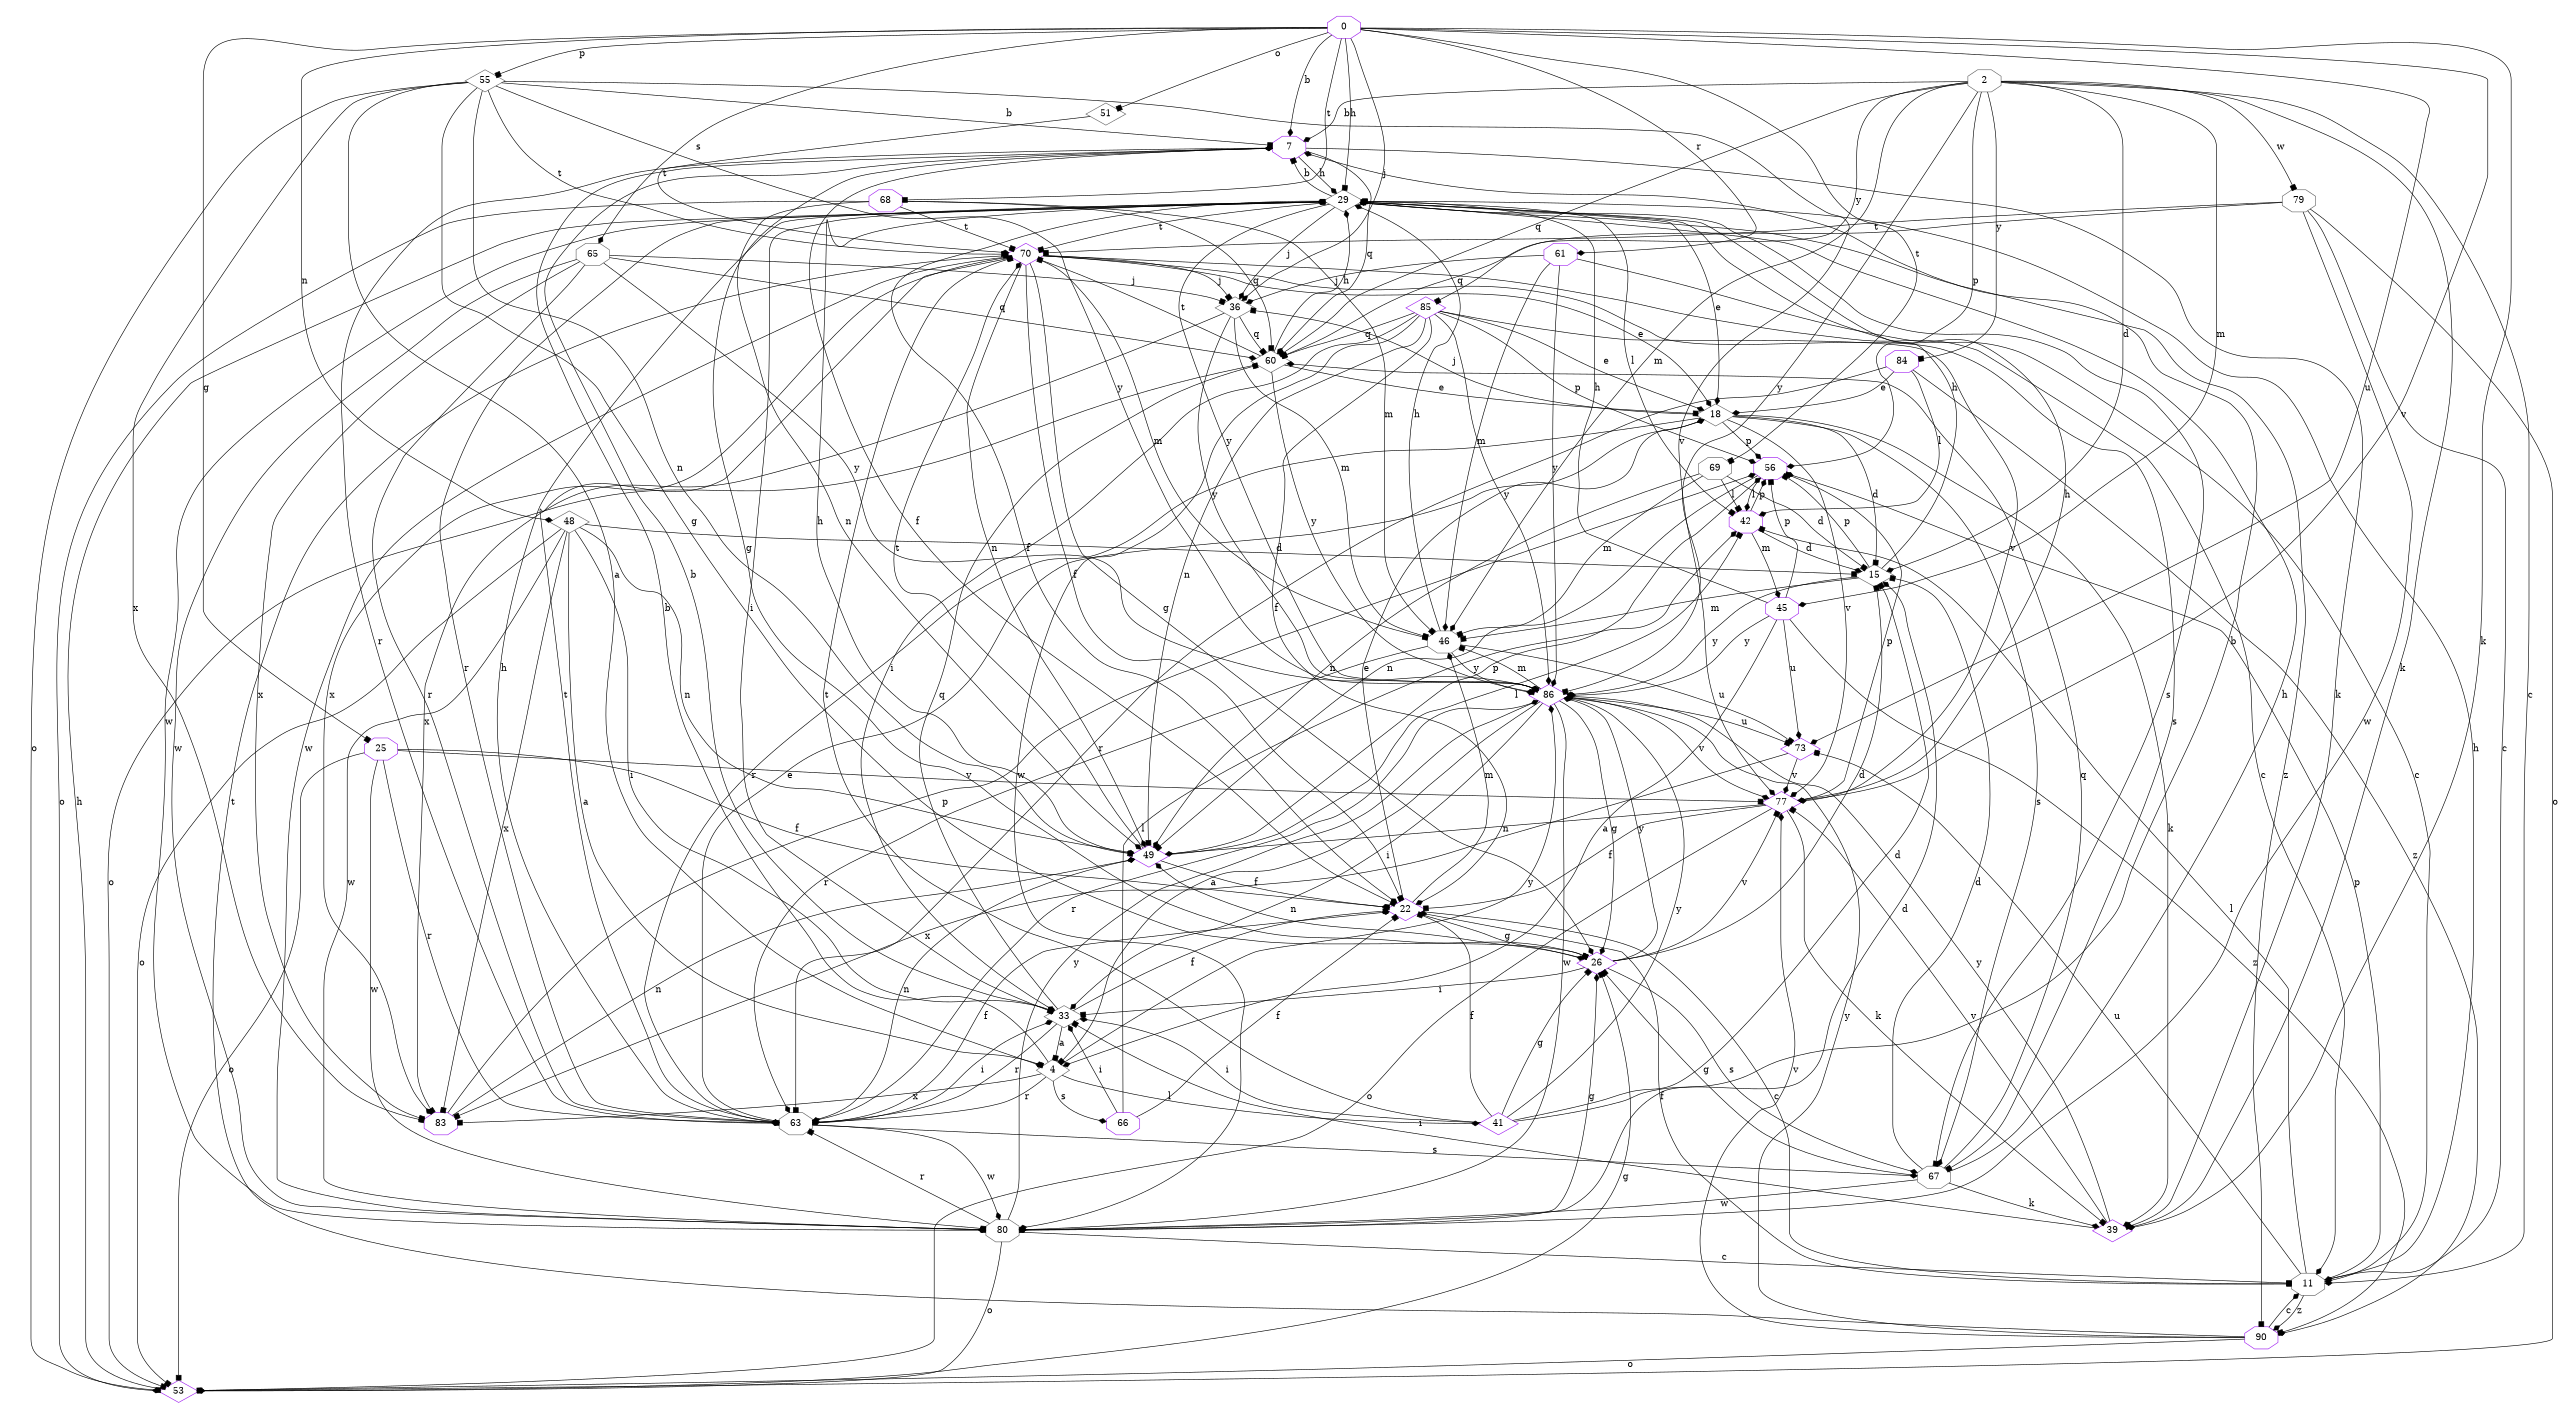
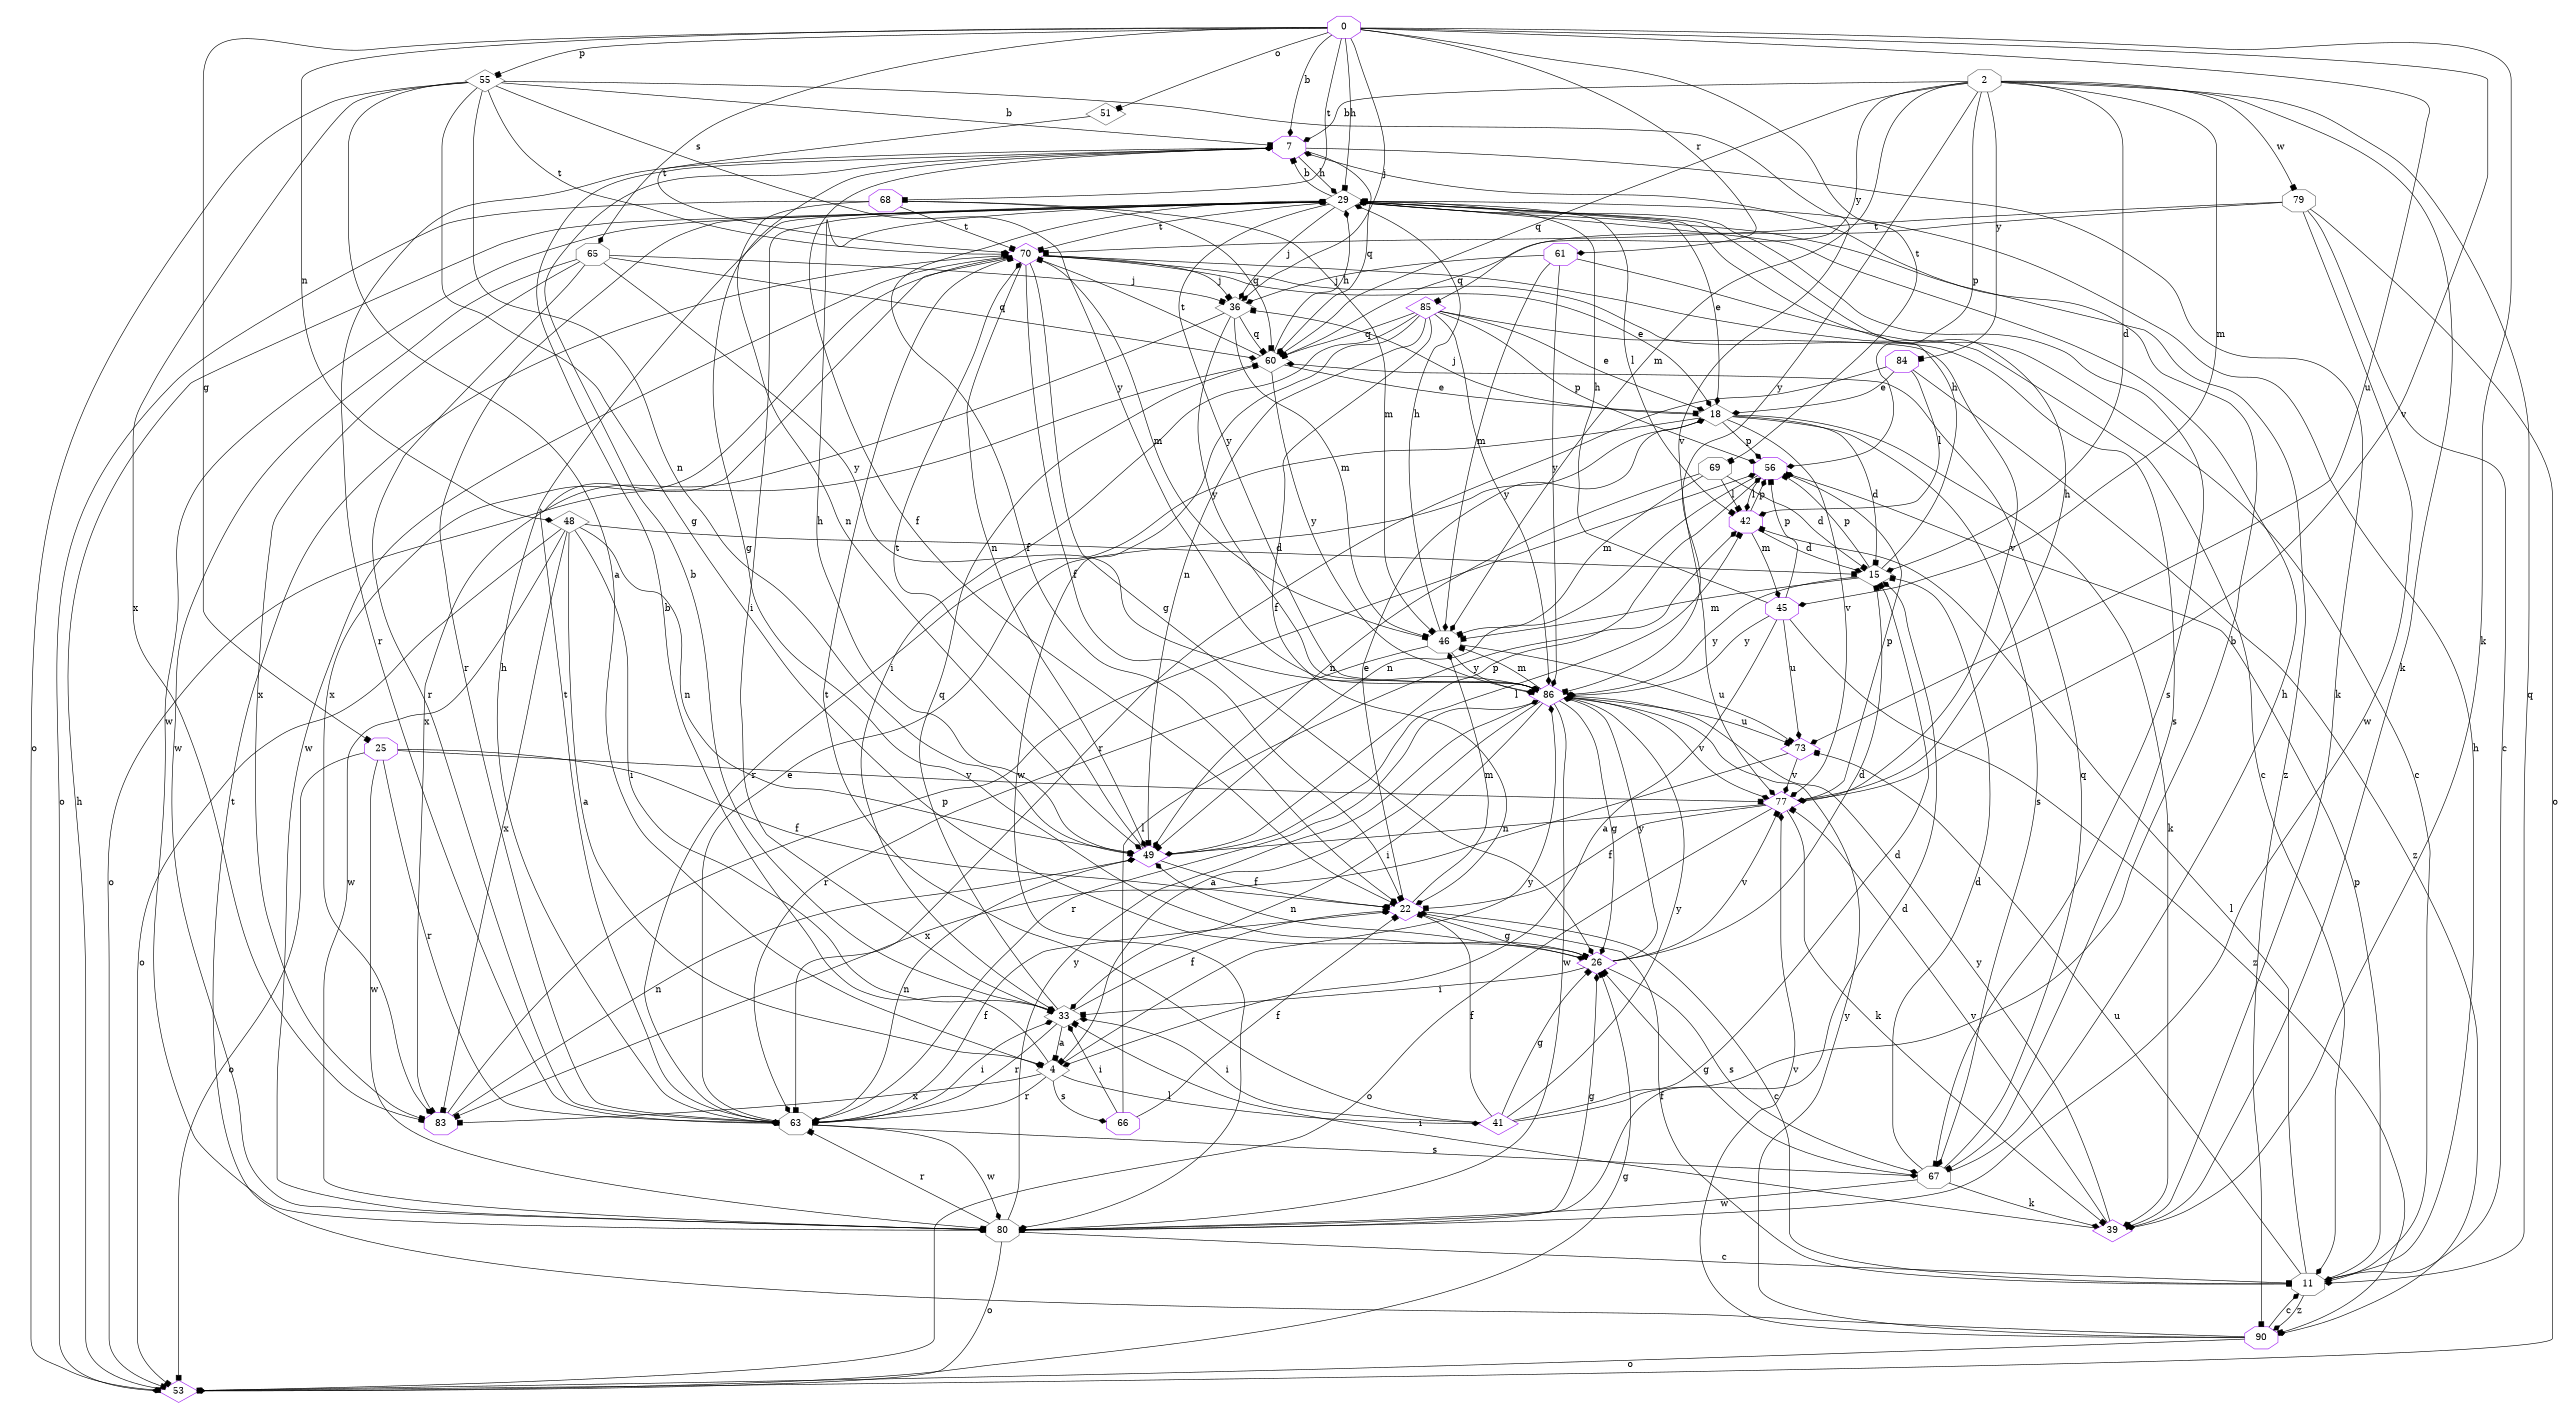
  strict digraph {
    node [color=purple shape=octagon]
    edge [arrowhead=diamond]
    0
    7
    25
    29 [color=gray40 shape=diamond]
    36 [color=gray40 shape=diamond]
    39 [shape=diamond]
    48 [color=gray40 shape=diamond]
    51 [color=gray40 shape=diamond]
    55 [color=gray40 shape=diamond]
    61
    65 [color=gray40]
    68
    69 [color=gray40]
    73 [shape=diamond]
    77 [shape=diamond]
    60 [color=gray40 shape=diamond]
    63 [color=gray40]
    22 [shape=diamond]
    26 [shape=diamond]
    53 [shape=diamond]
    80 [color=gray40]
    86 [shape=diamond]
    42
    90
    18 [color=gray40 shape=diamond]
    67 [color=gray40]
    33 [color=gray40 shape=diamond]
    70 [shape=diamond]
    46 [color=gray40]
    83
    15 [color=gray40 shape=diamond]
    4 [color=gray40 shape=diamond]
    49 [shape=diamond]
    11 [color=gray40]
    56
    2 [color=gray40]
    45
    79 [color=gray40]
    84
    85 [shape=diamond]
    41 [shape=diamond]
    66
    0 -> 7 [label=b]
    0 -> 25 [arrowhead=box label=g]
    0 -> 29 [arrowhead=box label=h]
    0 -> 36 [label=j]
    0 -> 39 [label=k]
    0 -> 48 [label=n]
    0 -> 51 [arrowhead=box label=o]
    0 -> 55 [arrowhead=box label=p]
    0 -> 61 [label=r]
    0 -> 65 [label=s]
    0 -> 68 [arrowhead=box label=t]
    0 -> 69 [arrowhead=box label=t]
    0 -> 73 [label=u]
    0 -> 77 [label=v]
    7 -> 29 [label=h]
    7 -> 39 [arrowhead=box label=k]
    7 -> 60 [label=q]
    7 -> 63 [label=r]
    7 -> 22 [arrowhead=box label=f]
    7 -> 26 [arrowhead=box label=g]
    25 -> 77 [arrowhead=box label=v]
    25 -> 63 [arrowhead=box label=r]
    25 -> 22 [arrowhead=box label=f]
    25 -> 53 [arrowhead=box label=o]
    25 -> 80 [arrowhead=box label=w]
    29 -> 7 [arrowhead=box label=b]
    29 -> 36 [label=j]
    29 -> 63 [label=r]
    29 -> 22 [label=f]
    29 -> 80 [label=w]
    29 -> 86 [arrowhead=box label=y]
    29 -> 42 [arrowhead=box label=l]
    29 -> 90 [arrowhead=box label=z]
    29 -> 18 [label=e]
    29 -> 67 [arrowhead=box label=s]
    29 -> 33 [arrowhead=box label=i]
    29 -> 70 [arrowhead=box label=t]
    36 -> 60 [arrowhead=box label=q]
    36 -> 86 [label=y]
    36 -> 46 [arrowhead=box label=m]
    36 -> 83 [arrowhead=box label=x]
    39 -> 77 [arrowhead=box label=v]
    39 -> 86 [arrowhead=box label=y]
    39 -> 33 [arrowhead=box label=i]
    48 -> 53 [arrowhead=box label=o]
    48 -> 80 [label=w]
    48 -> 33 [arrowhead=box label=i]
    48 -> 83 [arrowhead=box label=x]
    48 -> 15 [arrowhead=box label=d]
    48 -> 4 [arrowhead=box label=a]
    48 -> 49 [label=n]
    51 -> 70 [label=t]
    55 -> 7 [arrowhead=box label=b]
    55 -> 77 [label=v]
    55 -> 26 [arrowhead=box label=g]
    55 -> 53 [arrowhead=box label=o]
    55 -> 86 [label=y]
    55 -> 70 [arrowhead=box label=t]
    55 -> 83 [arrowhead=box label=x]
    55 -> 4 [label=a]
    55 -> 49 [arrowhead=box label=n]
    61 -> 36 [label=j]
    61 -> 86 [label=y]
    61 -> 46 [label=m]
    61 -> 11 [label=c]
    65 -> 36 [arrowhead=box label=j]
    65 -> 60 [label=q]
    65 -> 63 [label=r]
    65 -> 80 [arrowhead=box label=w]
    65 -> 86 [label=y]
    65 -> 83 [arrowhead=box label=x]
    68 -> 60 [arrowhead=box label=q]
    68 -> 53 [label=o]
    68 -> 70 [arrowhead=box label=t]
    68 -> 46 [arrowhead=box label=m]
    68 -> 49 [label=n]
    69 -> 42 [arrowhead=box label=l]
    69 -> 46 [arrowhead=box label=m]
    69 -> 15 [arrowhead=box label=d]
    69 -> 49 [label=n]
    73 -> 77 [label=v]
    73 -> 83 [arrowhead=box label=x]
    77 -> 29 [arrowhead=box label=h]
    77 -> 39 [arrowhead=box label=k]
    77 -> 22 [arrowhead=box label=f]
    77 -> 53 [arrowhead=box label=o]
    77 -> 49 [label=n]
    77 -> 56 [arrowhead=box label=p]
    60 -> 29 [label=h]
    60 -> 53 [arrowhead=box label=o]
    60 -> 86 [arrowhead=box label=y]
    60 -> 18 [arrowhead=box label=e]
    60 -> 70 [arrowhead=box label=t]
    63 -> 29 [label=h]
    63 -> 22 [label=f]
    63 -> 80 [label=w]
    63 -> 18 [label=e]
    63 -> 67 [label=s]
    63 -> 33 [label=i]
    63 -> 70 [arrowhead=box label=t]
    63 -> 49 [label=n]
    22 -> 26 [label=g]
    22 -> 18 [label=e]
    22 -> 46 [label=m]
    22 -> 11 [arrowhead=box label=c]
    26 -> 77 [arrowhead=box label=v]
    26 -> 86 [label=y]
    26 -> 67 [label=s]
    26 -> 33 [arrowhead=box label=i]
    26 -> 15 [arrowhead=box label=d]
    26 -> 49 [label=n]
    53 -> 29 [arrowhead=box label=h]
    53 -> 26 [arrowhead=box label=g]
    80 -> 63 [arrowhead=box label=r]
    80 -> 26 [label=g]
    80 -> 53 [label=o]
    80 -> 86 [label=y]
    80 -> 15 [label=d]
    80 -> 11 [arrowhead=box label=c]
    86 -> 73 [arrowhead=box label=u]
    86 -> 77 [label=v]
    86 -> 63 [label=r]
    86 -> 26 [label=g]
    86 -> 80 [label=w]
    86 -> 33 [label=i]
    86 -> 46 [arrowhead=box label=m]
    86 -> 4 [arrowhead=box label=a]
    42 -> 15 [label=d]
    42 -> 56 [label=p]
    42 -> 45 [label=m]
    90 -> 77 [label=v]
    90 -> 53 [label=o]
    90 -> 86 [label=y]
    90 -> 70 [arrowhead=box label=t]
    90 -> 11 [label=c]
    18 -> 36 [arrowhead=box label=j]
    18 -> 39 [label=k]
    18 -> 77 [label=v]
    18 -> 63 [label=r]
    18 -> 67 [label=s]
    18 -> 15 [arrowhead=box label=d]
    18 -> 56 [label=p]
    67 -> 29 [label=h]
    67 -> 39 [label=k]
    67 -> 60 [label=q]
    67 -> 26 [arrowhead=box label=g]
    67 -> 80 [label=w]
    67 -> 15 [arrowhead=box label=d]
    33 -> 7 [label=b]
    33 -> 60 [arrowhead=box label=q]
    33 -> 63 [arrowhead=box label=r]
    33 -> 22 [arrowhead=box label=f]
    33 -> 4 [arrowhead=box label=a]
    70 -> 36 [arrowhead=box label=j]
    70 -> 22 [arrowhead=box label=f]
    70 -> 26 [label=g]
    70 -> 80 [arrowhead=box label=w]
    70 -> 18 [label=e]
    70 -> 67 [arrowhead=box label=s]
    70 -> 46 [arrowhead=box label=m]
    70 -> 83 [label=x]
    70 -> 49 [label=n]
    70 -> 11 [label=c]
    46 -> 29 [label=h]
    46 -> 73 [arrowhead=box label=u]
    46 -> 63 [label=r]
    46 -> 86 [label=y]
    83 -> 49 [label=n]
    83 -> 56 [label=p]
    15 -> 29 [arrowhead=box label=h]
    15 -> 86 [label=y]
    15 -> 46 [arrowhead=box label=m]
    15 -> 56 [arrowhead=box label=p]
    4 -> 7 [label=b]
    4 -> 63 [label=r]
    4 -> 86 [label=y]
    4 -> 83 [arrowhead=box label=x]
    4 -> 41 [label=l]
    4 -> 66 [label=s]
    49 -> 29 [arrowhead=box label=h]
    49 -> 22 [label=f]
    49 -> 42 [arrowhead=box label=l]
    49 -> 70 [label=t]
    49 -> 56 [label=p]
    11 -> 29 [arrowhead=box label=h]
    11 -> 73 [arrowhead=box label=u]
    11 -> 22 [label=f]
    11 -> 42 [arrowhead=box label=l]
    11 -> 90 [label=z]
    11 -> 56 [label=p]
    56 -> 42 [label=l]
    56 -> 49 [arrowhead=box label=n]
    2 -> 7 [label=b]
    2 -> 39 [label=k]
    2 -> 60 [arrowhead=box label=q]
    2 -> 86 [arrowhead=box label=y]
    2 -> 46 [label=m]
    2 -> 15 [label=d]
-   2 -> 11 [label=c]
+   2 -> 11 [label=q]
    2 -> 56 [label=p]
    2 -> 45 [label=m]
    2 -> 79 [arrowhead=box label=w]
    2 -> 84 [arrowhead=box label=y]
    2 -> 85 [arrowhead=box label=y]
    45 -> 29 [arrowhead=box label=h]
    45 -> 73 [label=u]
    45 -> 86 [label=y]
    45 -> 90 [arrowhead=box label=z]
    45 -> 4 [label=a]
    45 -> 56 [arrowhead=box label=p]
    79 -> 60 [arrowhead=box label=q]
    79 -> 53 [arrowhead=box label=o]
    79 -> 80 [arrowhead=box label=w]
    79 -> 70 [arrowhead=box label=t]
    79 -> 11 [label=c]
    84 -> 63 [arrowhead=box label=r]
    84 -> 42 [label=l]
    84 -> 90 [label=z]
    84 -> 18 [label=e]
    85 -> 77 [label=v]
    85 -> 60 [arrowhead=box label=q]
    85 -> 22 [label=f]
    85 -> 80 [label=w]
    85 -> 86 [label=y]
    85 -> 18 [label=e]
    85 -> 33 [label=i]
    85 -> 49 [arrowhead=box label=n]
    85 -> 56 [label=p]
    41 -> 7 [label=b]
    41 -> 22 [arrowhead=box label=f]
    41 -> 26 [arrowhead=box label=g]
    41 -> 86 [label=y]
    41 -> 33 [label=i]
    41 -> 70 [arrowhead=box label=t]
    41 -> 15 [arrowhead=box label=d]
    66 -> 22 [arrowhead=box label=f]
    66 -> 42 [label=l]
    66 -> 33 [label=i]
  }
